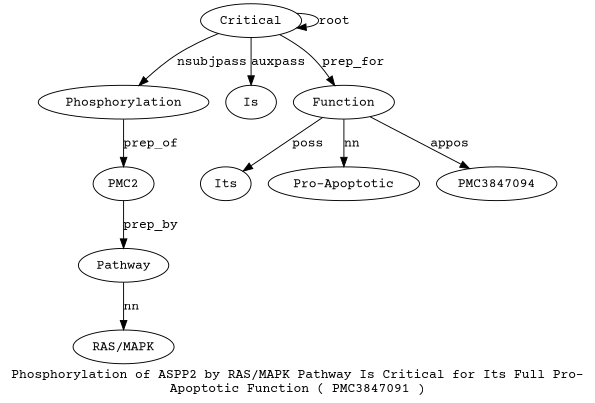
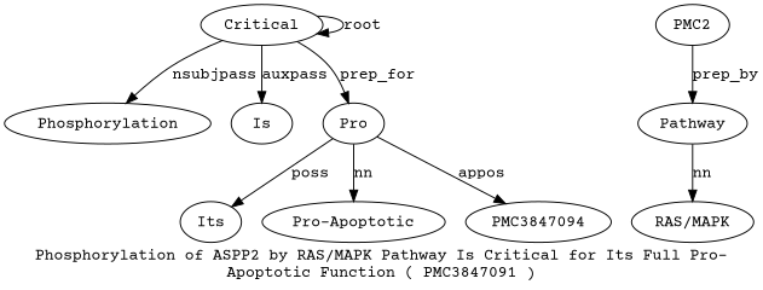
  digraph {
    fontname="Courier Prime"
    label="Phosphorylation of ASPP2 by RAS/MAPK Pathway Is Critical for Its Full Pro-\nApoptotic Function ( PMC3847091 )"
    node [fillcolor=white fontname="Courier Prime" style=filled]
    edge [fontname="Courier Prime"]
    n1 [label=Critical]
    n2 [label=Phosphorylation]
    n3 [label=Is]
-   n4 [label=Function]
+   n4 [label=Pro]
    n5 [label=PMC2]
    n6 [label=Its]
    n7 [label="Pro-Apoptotic"]
    n8 [label=PMC3847094]
    n9 [label=Pathway]
    n10 [label="RAS/MAPK"]
    n1 -> n1 [label=root]
    n1 -> n2 [label=nsubjpass]
    n1 -> n3 [label=auxpass]
    n1 -> n4 [label=prep_for]
-   n2 -> n5 [label=prep_of]
    n4 -> n6 [label=poss]
    n4 -> n7 [label=nn]
    n4 -> n8 [label=appos]
    n5 -> n9 [label=prep_by]
    n9 -> n10 [label=nn]
  }
